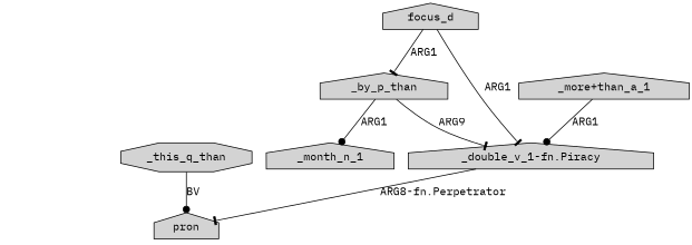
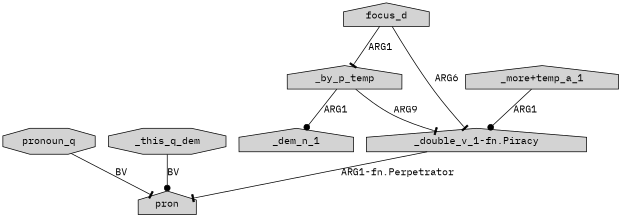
  digraph {
    fontname="IBM Plex Mono"
    node [fontname="IBM Plex Mono" shape=house style=filled]
    edge [arrowhead=tee fontname="IBM Plex Mono"]
-   _by_p_temp [label=_by_p_than]
-   _month_n_1
+   _by_p_temp
+   _month_n_1 [label=_dem_n_1]
    "_double_v_1-fn.Piracy"
    pron
    focus_d
-   "_more+than_a_1"
-   _this_q_dem [shape=octagon label=_this_q_than]
+   "_more+than_a_1" [label="_more+temp_a_1"]
+   pronoun_q [shape=octagon]
+   _this_q_dem [shape=octagon]
    _by_p_temp -> _month_n_1 [arrowhead=dot label=ARG1]
    _by_p_temp -> "_double_v_1-fn.Piracy" [label=ARG9]
-   "_double_v_1-fn.Piracy" -> pron [label="ARG8-fn.Perpetrator"]
+   "_double_v_1-fn.Piracy" -> pron [label="ARG1-fn.Perpetrator"]
    focus_d -> _by_p_temp [label=ARG1]
-   focus_d -> "_double_v_1-fn.Piracy" [label=ARG1]
+   focus_d -> "_double_v_1-fn.Piracy" [label=ARG6]
    "_more+than_a_1" -> "_double_v_1-fn.Piracy" [arrowhead=dot label=ARG1]
+   pronoun_q -> pron [label=BV]
    _this_q_dem -> pron [arrowhead=dot label=BV]
  }
